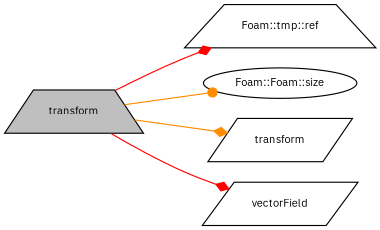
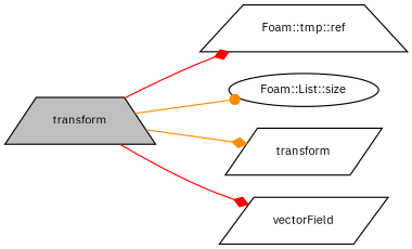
  digraph {
    rankdir=LR
    fontname="IBM Plex Sans"
    node [color=black fontname="IBM Plex Sans" fontsize=10 shape=trapezium]
    edge [color=red fontname="IBM Plex Sans" fontsize=10 labelfontname=Helvetica labelfontsize=10 style=solid arrowhead=diamond]
    n1 [fillcolor=grey75 fontcolor=black height=0.2 label=transform style=filled width=0.4]
    n2 [height=0.2 label="Foam::tmp::ref" width=0.4]
-   n3 [height=0.2 label="Foam::Foam::size" shape=ellipse width=0.4]
+   n3 [height=0.2 label="Foam::List::size" shape=ellipse width=0.4]
    n4 [height=0.2 label=transform shape=parallelogram width=0.4]
    n5 [height=0.2 label=vectorField shape=parallelogram width=0.4]
    n1 -> n2
    n1 -> n3 [color=darkorange arrowhead=dot]
    n1 -> n4 [color=darkorange]
    n1 -> n5
  }
